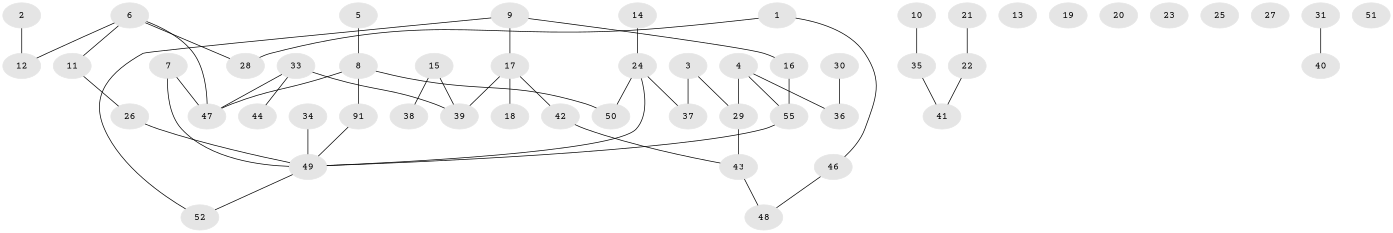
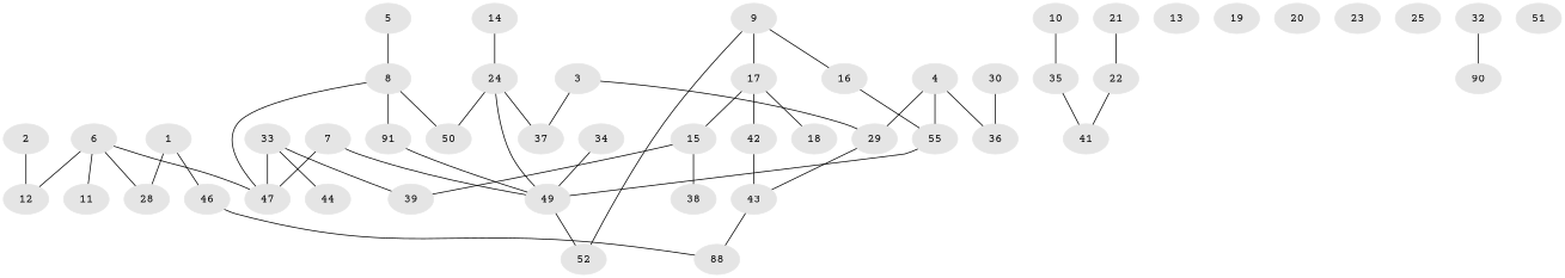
  graph {
    fontname="Courier Prime"
    node [color=gray90 fontname="Courier Prime" style=filled]
    edge [fontname="Courier Prime"]
    1
    28
    46
-   48
+   48 [label=88]
    2
    12
    3
    29
    37
    43
    4
    36
    n13 [label=55]
    49
    5
    8
    47
    n18 [label=91]
    50
    6
    11
-   26
    7
    52
    9
    16
    17
    39
    18
    42
    10
    35
    41
    13
    14
    24
    15
    38
    19
    20
    21
    22
    23
    25
-   27
    30
-   32 [label=31]
-   40
+   32
+   40 [label=90]
    33
    44
    34
    51
    1 -- 28
    1 -- 46
    46 -- 48
    2 -- 12
    3 -- 29
    3 -- 37
    29 -- 43
    43 -- 48
    4 -- 29
    4 -- 36
    4 -- n13
    n13 -- 49
    49 -- 52
    5 -- 8
    8 -- 47
    8 -- n18
    8 -- 50
    n18 -- 49
    6 -- 28
    6 -- 12
    6 -- 47
    6 -- 11
-   11 -- 26
-   26 -- 49
    7 -- 49
    7 -- 47
    9 -- 52
    9 -- 16
    9 -- 17
    16 -- n13
-   17 -- 39
+   17 -- 15
    17 -- 18
    17 -- 42
    42 -- 43
    10 -- 35
    35 -- 41
    14 -- 24
    24 -- 37
    24 -- 49
    24 -- 50
    15 -- 39
    15 -- 38
    21 -- 22
    22 -- 41
    30 -- 36
    32 -- 40
    33 -- 47
    33 -- 39
    33 -- 44
    34 -- 49
  }
